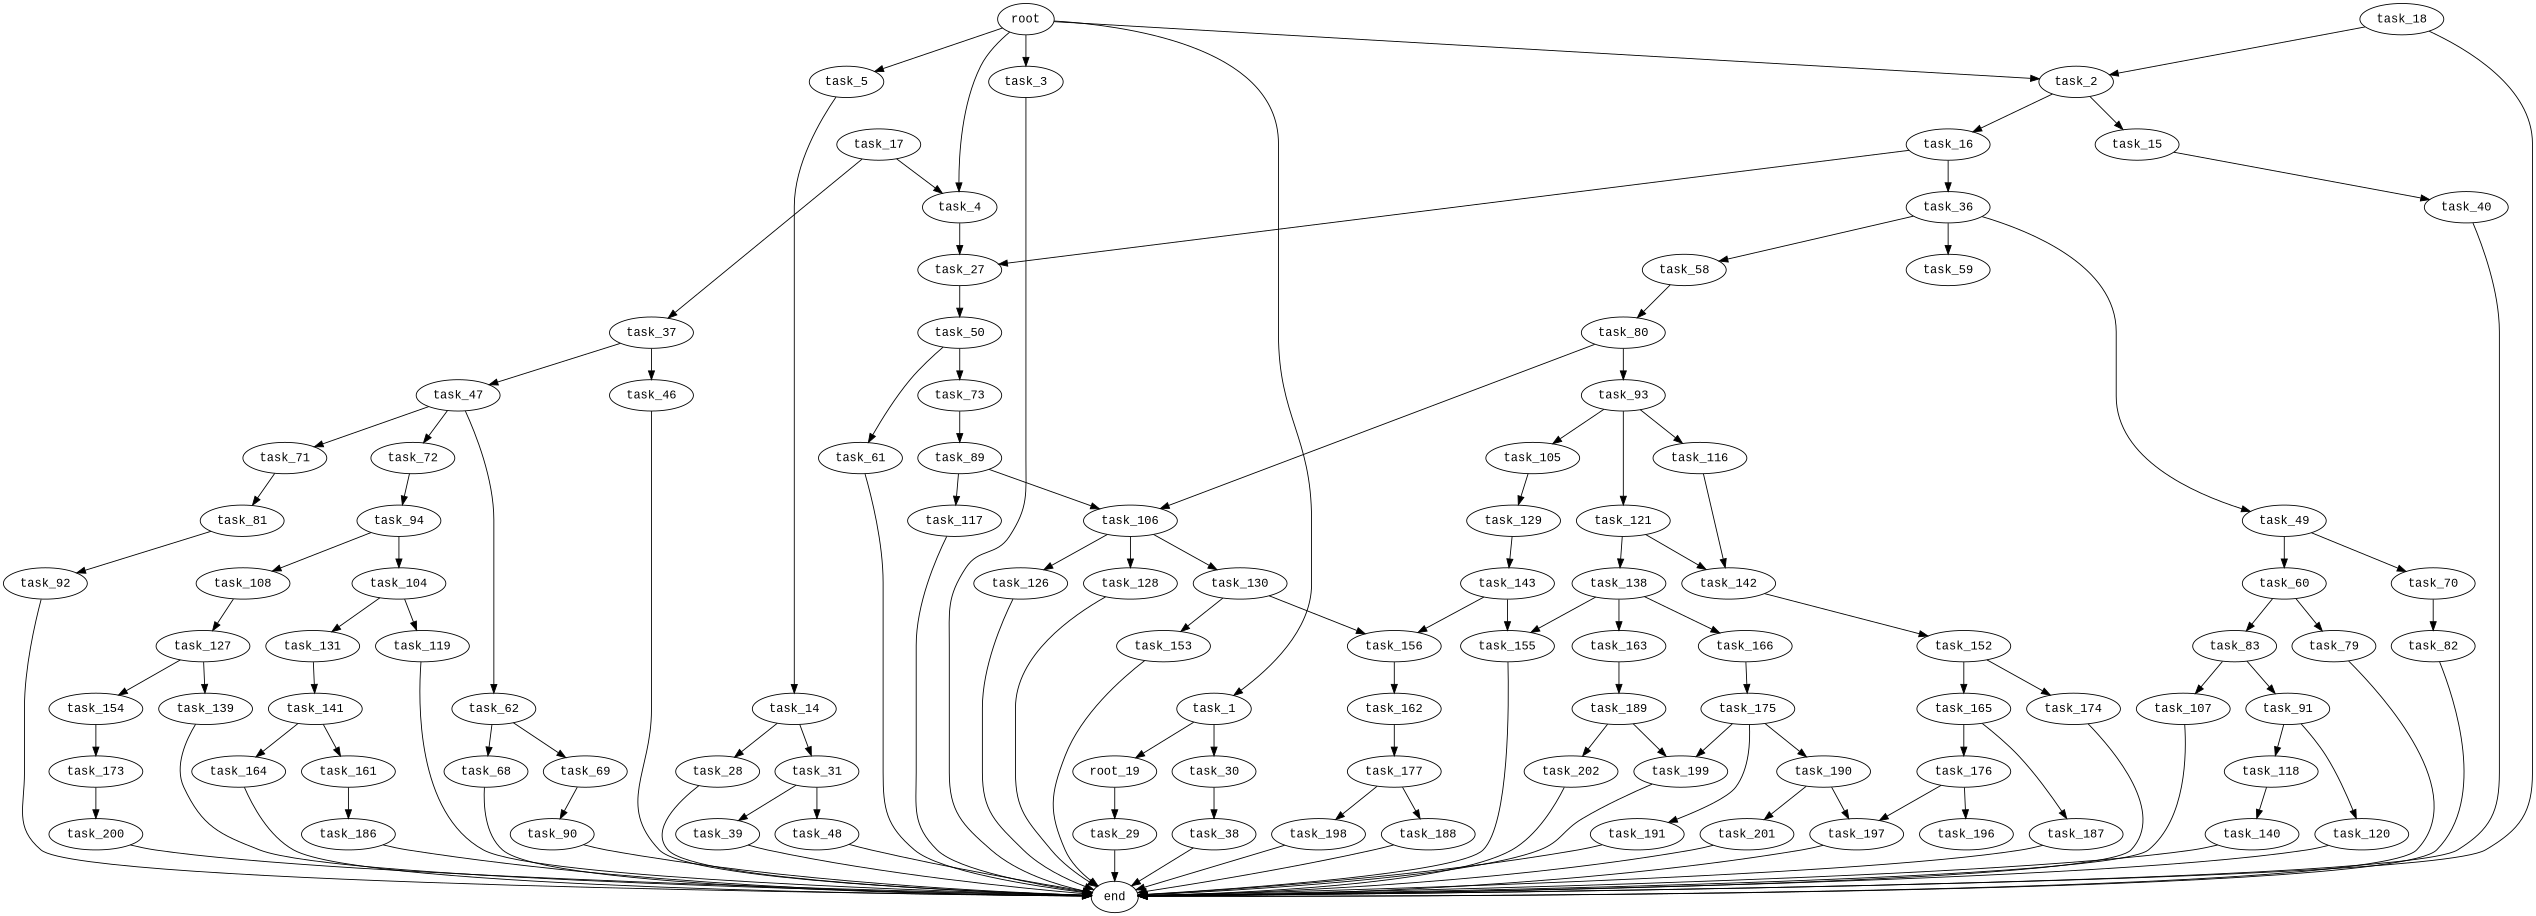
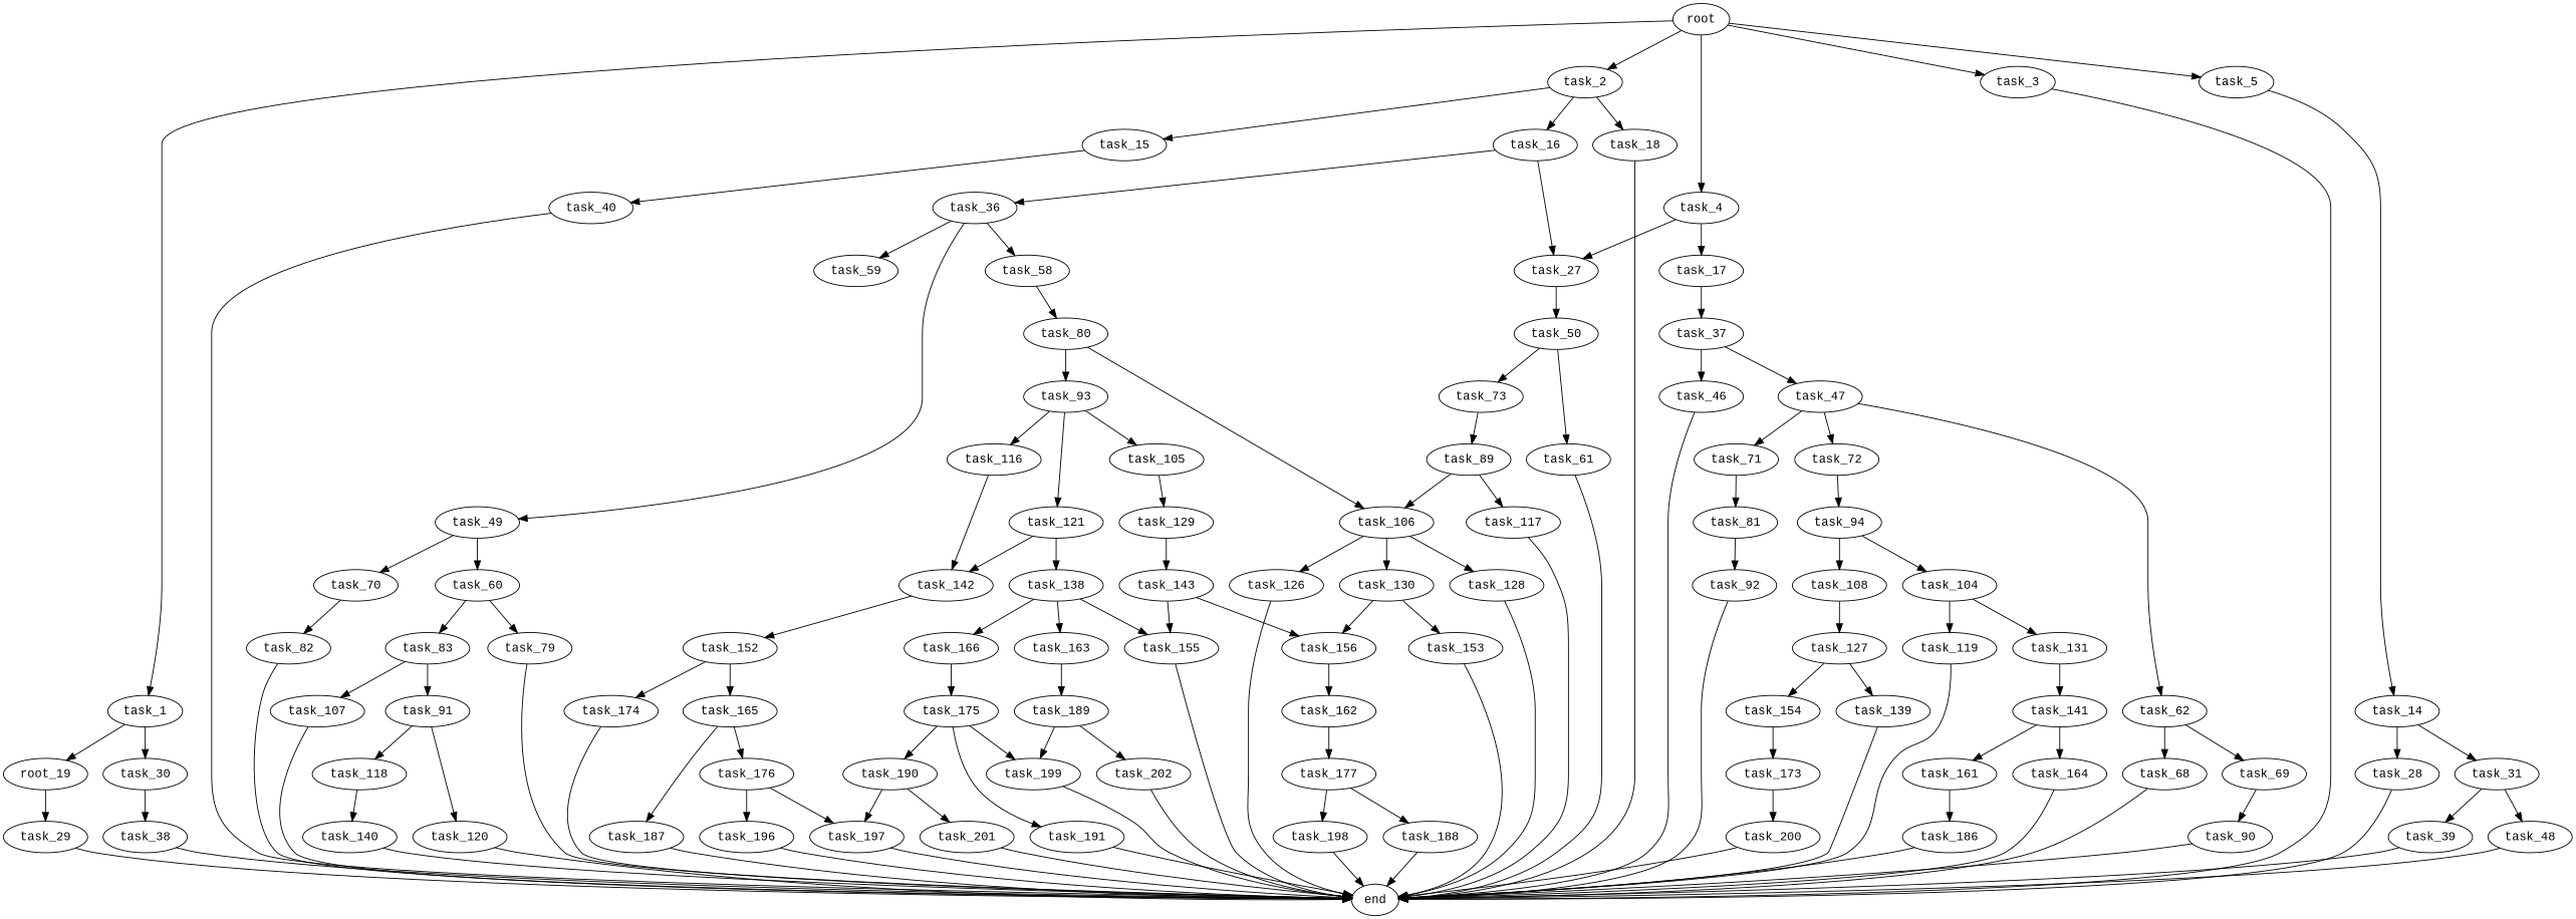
  digraph {
    fontname="Liberation Mono"
    node [fontname="Liberation Mono"]
    edge [fontname="Liberation Mono"]
    root
    task_1
    task_2
    task_3
    task_4
    task_5
    n7 [label=root_19]
    task_30
    task_15
    task_16
    task_18
    end
    task_17
    task_27
    task_14
    task_29
    task_38
    task_40
    task_36
    task_37
    task_50
    task_28
    task_31
    task_49
    task_58
    task_59
    task_46
    task_47
    task_61
    task_73
    task_39
    task_48
    task_60
    task_70
    task_80
    task_62
    task_71
    task_72
    task_89
    task_79
    task_83
    task_82
    task_93
    task_106
    task_68
    task_69
    task_81
    task_94
    task_90
    task_92
    task_104
    task_108
    task_91
    task_107
    task_117
    task_105
    task_116
    task_121
    task_126
    task_128
    task_130
    task_118
    task_120
    task_119
    task_131
    task_127
    task_129
    task_142
    task_138
    task_153
    task_156
    task_140
    task_143
    task_152
    task_155
    task_163
    task_166
    task_141
    task_139
    task_154
    task_161
    task_164
    task_162
    task_173
    task_165
    task_174
    task_189
    task_175
    task_200
    task_177
    task_186
    task_199
    task_202
    task_190
    task_191
    task_176
    task_187
    task_196
    task_197
    task_188
    task_198
    task_201
    root -> task_1
    root -> task_2
    root -> task_3
    root -> task_4
    root -> task_5
    task_1 -> n7
    task_1 -> task_30
    task_2 -> task_15
    task_2 -> task_16
-   task_18 -> task_2
+   task_2 -> task_18
    task_3 -> end
-   task_17 -> task_4
+   task_4 -> task_17
    task_4 -> task_27
    task_5 -> task_14
    n7 -> task_29
    task_30 -> task_38
    task_15 -> task_40
    task_16 -> task_27
    task_16 -> task_36
    task_18 -> end
    task_17 -> task_37
    task_27 -> task_50
    task_14 -> task_28
    task_14 -> task_31
    task_29 -> end
    task_38 -> end
    task_40 -> end
    task_36 -> task_49
    task_36 -> task_58
    task_36 -> task_59
    task_37 -> task_46
    task_37 -> task_47
    task_50 -> task_61
    task_50 -> task_73
    task_28 -> end
    task_31 -> task_39
    task_31 -> task_48
    task_49 -> task_60
    task_49 -> task_70
    task_58 -> task_80
    task_46 -> end
    task_47 -> task_62
    task_47 -> task_71
    task_47 -> task_72
    task_61 -> end
    task_73 -> task_89
    task_39 -> end
    task_48 -> end
    task_60 -> task_79
    task_60 -> task_83
    task_70 -> task_82
    task_80 -> task_93
    task_80 -> task_106
    task_62 -> task_68
    task_62 -> task_69
    task_71 -> task_81
    task_72 -> task_94
    task_89 -> task_106
    task_89 -> task_117
    task_79 -> end
    task_83 -> task_91
    task_83 -> task_107
    task_82 -> end
    task_93 -> task_105
    task_93 -> task_116
    task_93 -> task_121
    task_106 -> task_126
    task_106 -> task_128
    task_106 -> task_130
    task_68 -> end
    task_69 -> task_90
    task_81 -> task_92
    task_94 -> task_104
    task_94 -> task_108
    task_90 -> end
    task_92 -> end
    task_104 -> task_119
    task_104 -> task_131
    task_108 -> task_127
    task_91 -> task_118
    task_91 -> task_120
    task_107 -> end
    task_117 -> end
    task_105 -> task_129
    task_116 -> task_142
    task_121 -> task_142
    task_121 -> task_138
    task_126 -> end
    task_128 -> end
    task_130 -> task_153
    task_130 -> task_156
    task_118 -> task_140
    task_120 -> end
    task_119 -> end
    task_131 -> task_141
    task_127 -> task_139
    task_127 -> task_154
    task_129 -> task_143
    task_142 -> task_152
    task_138 -> task_155
    task_138 -> task_163
    task_138 -> task_166
    task_153 -> end
    task_156 -> task_162
    task_140 -> end
    task_143 -> task_156
    task_143 -> task_155
    task_152 -> task_165
    task_152 -> task_174
    task_155 -> end
    task_163 -> task_189
    task_166 -> task_175
    task_141 -> task_161
    task_141 -> task_164
    task_139 -> end
    task_154 -> task_173
    task_161 -> task_186
    task_164 -> end
    task_162 -> task_177
    task_173 -> task_200
    task_165 -> task_176
    task_165 -> task_187
    task_174 -> end
    task_189 -> task_199
    task_189 -> task_202
    task_175 -> task_199
    task_175 -> task_190
    task_175 -> task_191
    task_200 -> end
    task_177 -> task_188
    task_177 -> task_198
    task_186 -> end
    task_199 -> end
    task_202 -> end
    task_190 -> task_197
    task_190 -> task_201
    task_191 -> end
    task_176 -> task_196
    task_176 -> task_197
    task_187 -> end
+   task_196 -> end
    task_197 -> end
    task_188 -> end
    task_198 -> end
    task_201 -> end
  }
